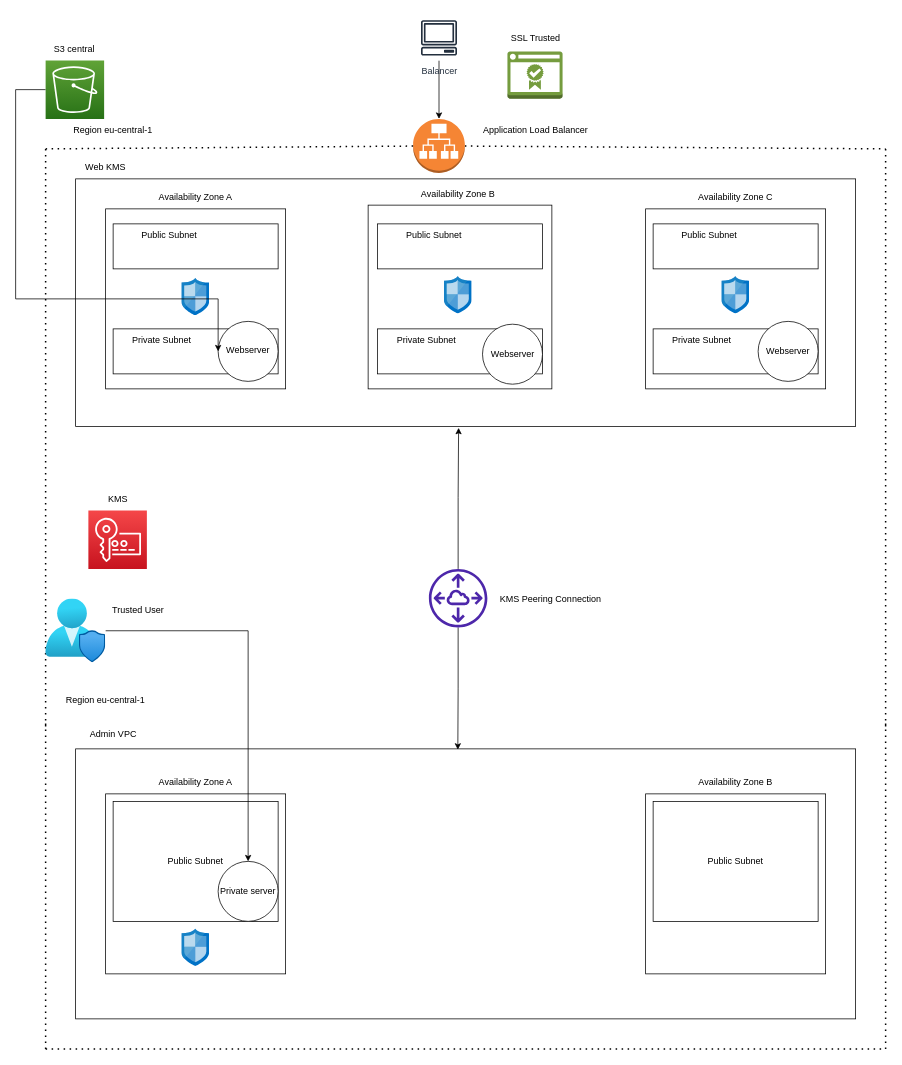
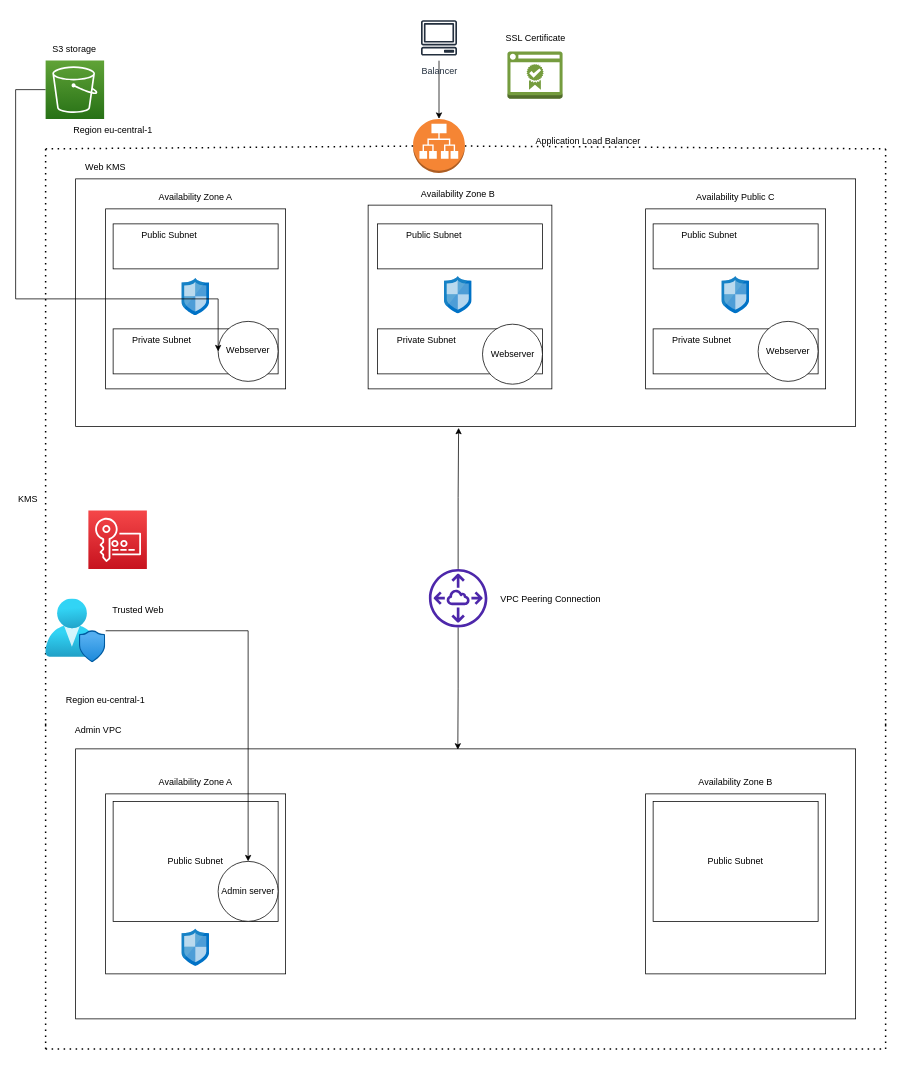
  <mxCell id="0" />
  <mxCell id="1" parent="0" />
  <mxCell id="2" value="" style="rounded=0;whiteSpace=wrap;html=1;" parent="1" vertex="1"><mxGeometry x="100" y="238" width="1040" height="330" as="geometry" /></mxCell>
  <mxCell id="3" value="" style="whiteSpace=wrap;html=1;aspect=fixed;" parent="1" vertex="1"><mxGeometry x="860" y="278" width="240" height="240" as="geometry" /></mxCell>
  <mxCell id="4" value="" style="whiteSpace=wrap;html=1;aspect=fixed;" parent="1" vertex="1"><mxGeometry x="140" y="278" width="240" height="240" as="geometry" /></mxCell>
  <mxCell id="5" value="Web KMS" style="text;html=1;strokeColor=none;fillColor=none;align=center;verticalAlign=middle;whiteSpace=wrap;rounded=0;" parent="1" vertex="1"><mxGeometry x="110" y="208" width="60" height="30" as="geometry" /></mxCell>
  <mxCell id="6" value="" style="endArrow=none;dashed=1;html=1;dashPattern=1 3;strokeWidth=2;rounded=0;" parent="1" edge="1"><mxGeometry width="50" height="50" relative="1" as="geometry"><mxPoint x="1180" y="968" as="sourcePoint" /><mxPoint x="1180" as="targetPoint" y="198" /></mxGeometry></mxCell>
  <mxCell id="7" value="" style="endArrow=none;dashed=1;html=1;dashPattern=1 3;strokeWidth=2;rounded=0;" parent="1" edge="1"><mxGeometry width="50" height="50" relative="1" as="geometry"><mxPoint x="60" y="968" as="sourcePoint" /><mxPoint x="60" as="targetPoint" y="198" /></mxGeometry></mxCell>
  <mxCell id="8" value="" style="endArrow=none;dashed=1;html=1;dashPattern=1 3;strokeWidth=2;rounded=0;startArrow=none;" parent="1" source="56" edge="1"><mxGeometry width="50" height="50" relative="1" as="geometry"><mxPoint x="60" as="sourcePoint" y="198" /><mxPoint x="1180" as="targetPoint" y="198" /></mxGeometry></mxCell>
  <mxCell id="9" value="Region eu-central-1" style="text;html=1;strokeColor=none;fillColor=none;align=center;verticalAlign=middle;whiteSpace=wrap;rounded=0;" parent="1" vertex="1"><mxGeometry x="80" y="158" width="140" height="30" as="geometry" /></mxCell>
  <mxCell id="10" value="" style="whiteSpace=wrap;html=1;aspect=fixed;" parent="1" vertex="1"><mxGeometry x="490" y="273" width="245" height="245" as="geometry" /></mxCell>
  <mxCell id="11" value="Availability Zone A" style="text;html=1;strokeColor=none;fillColor=none;align=center;verticalAlign=middle;whiteSpace=wrap;rounded=0;" parent="1" vertex="1"><mxGeometry x="140" y="248" width="240" height="30" as="geometry" /></mxCell>
  <mxCell id="12" value="Availability Zone B" style="text;html=1;strokeColor=none;fillColor=none;align=center;verticalAlign=middle;whiteSpace=wrap;rounded=0;" parent="1" vertex="1"><mxGeometry x="490" y="243" width="240" height="30" as="geometry" /></mxCell>
- <mxCell id="13" value="Availability Zone C" style="text;html=1;strokeColor=none;fillColor=none;align=center;verticalAlign=middle;whiteSpace=wrap;rounded=0;" parent="1" vertex="1"><mxGeometry x="860" y="248" width="240" height="30" as="geometry" /></mxCell>
+ <mxCell id="13" value="Availability Public C" style="text;html=1;strokeColor=none;fillColor=none;align=center;verticalAlign=middle;whiteSpace=wrap;rounded=0;" parent="1" vertex="1"><mxGeometry x="860" y="248" width="240" height="30" as="geometry" /></mxCell>
  <mxCell id="14" value="" style="rounded=0;whiteSpace=wrap;html=1;" parent="1" vertex="1"><mxGeometry x="150" y="298" width="220" height="60" as="geometry" /></mxCell>
  <mxCell id="15" value="" style="rounded=0;whiteSpace=wrap;html=1;" parent="1" vertex="1"><mxGeometry x="150" y="438" width="220" height="60" as="geometry" /></mxCell>
  <mxCell id="16" value="" style="rounded=0;whiteSpace=wrap;html=1;" parent="1" vertex="1"><mxGeometry x="502.5" y="298" width="220" height="60" as="geometry" /></mxCell>
  <mxCell id="17" value="" style="rounded=0;whiteSpace=wrap;html=1;" parent="1" vertex="1"><mxGeometry x="502.5" y="438" width="220" height="60" as="geometry" /></mxCell>
  <mxCell id="18" value="" style="rounded=0;whiteSpace=wrap;html=1;" parent="1" vertex="1"><mxGeometry x="870" y="298" width="220" height="60" as="geometry" /></mxCell>
  <mxCell id="19" value="" style="rounded=0;whiteSpace=wrap;html=1;" parent="1" vertex="1"><mxGeometry x="870" y="438" width="220" height="60" as="geometry" /></mxCell>
  <mxCell id="20" value="Public Subnet" style="text;html=1;strokeColor=none;fillColor=none;align=center;verticalAlign=middle;whiteSpace=wrap;rounded=0;" parent="1" vertex="1"><mxGeometry x="150" y="298" width="150" height="30" as="geometry" /></mxCell>
  <mxCell id="21" value="Public Subnet" style="text;html=1;strokeColor=none;fillColor=none;align=center;verticalAlign=middle;whiteSpace=wrap;rounded=0;" parent="1" vertex="1"><mxGeometry x="502.5" y="298" width="150" height="30" as="geometry" /></mxCell>
  <mxCell id="22" value="Public Subnet" style="text;html=1;strokeColor=none;fillColor=none;align=center;verticalAlign=middle;whiteSpace=wrap;rounded=0;" parent="1" vertex="1"><mxGeometry x="870" y="298" width="150" height="30" as="geometry" /></mxCell>
  <mxCell id="23" value="Private Subnet" style="text;html=1;strokeColor=none;fillColor=none;align=center;verticalAlign=middle;whiteSpace=wrap;rounded=0;" parent="1" vertex="1"><mxGeometry x="150" y="438" width="130" height="30" as="geometry" /></mxCell>
  <mxCell id="24" value="Private Subnet" style="text;html=1;strokeColor=none;fillColor=none;align=center;verticalAlign=middle;whiteSpace=wrap;rounded=0;" parent="1" vertex="1"><mxGeometry x="502.5" y="438" width="130" height="30" as="geometry" /></mxCell>
  <mxCell id="25" value="Private Subnet" style="text;html=1;strokeColor=none;fillColor=none;align=center;verticalAlign=middle;whiteSpace=wrap;rounded=0;" parent="1" vertex="1"><mxGeometry x="870" y="438" width="130" height="30" as="geometry" /></mxCell>
  <mxCell id="26" value="" style="sketch=0;aspect=fixed;html=1;points=[];align=center;image;fontSize=12;image=img/lib/mscae/Network_Security_Groups_Classic.svg;" parent="1" vertex="1"><mxGeometry x="961.5" y="368" width="37" height="50" as="geometry" /></mxCell>
  <mxCell id="27" value="" style="sketch=0;aspect=fixed;html=1;points=[];align=center;image;fontSize=12;image=img/lib/mscae/Network_Security_Groups_Classic.svg;" parent="1" vertex="1"><mxGeometry x="591.5" y="368" width="37" height="50" as="geometry" /></mxCell>
  <mxCell id="28" value="" style="sketch=0;aspect=fixed;html=1;points=[];align=center;image;fontSize=12;image=img/lib/mscae/Network_Security_Groups_Classic.svg;" parent="1" vertex="1"><mxGeometry x="241.5" y="370.5" width="37" height="50" as="geometry" /></mxCell>
  <mxCell id="29" value="" style="ellipse;whiteSpace=wrap;html=1;aspect=fixed;" parent="1" vertex="1"><mxGeometry x="290" y="428" width="80" height="80" as="geometry" /></mxCell>
  <mxCell id="30" value="Webserver" style="text;html=1;strokeColor=none;fillColor=none;align=center;verticalAlign=middle;whiteSpace=wrap;rounded=0;" parent="1" vertex="1"><mxGeometry x="300" y="438" width="60" height="57.5" as="geometry" /></mxCell>
  <mxCell id="31" value="Webserver" style="ellipse;whiteSpace=wrap;html=1;aspect=fixed;" parent="1" vertex="1"><mxGeometry x="642.5" y="431.75" width="80" height="80" as="geometry" /></mxCell>
  <mxCell id="32" value="Webserver" style="ellipse;whiteSpace=wrap;html=1;aspect=fixed;" parent="1" vertex="1"><mxGeometry x="1010" y="428" width="80" height="80" as="geometry" /></mxCell>
  <mxCell id="33" value="" style="endArrow=none;dashed=1;html=1;dashPattern=1 3;strokeWidth=2;rounded=0;" parent="1" edge="1"><mxGeometry width="50" height="50" relative="1" as="geometry"><mxPoint x="60" y="1398" as="sourcePoint" /><mxPoint x="60" y="958" as="targetPoint" /></mxGeometry></mxCell>
  <mxCell id="34" value="" style="endArrow=none;dashed=1;html=1;dashPattern=1 3;strokeWidth=2;rounded=0;" parent="1" edge="1"><mxGeometry width="50" height="50" relative="1" as="geometry"><mxPoint x="1180" y="1398" as="sourcePoint" /><mxPoint x="1180" y="958" as="targetPoint" /></mxGeometry></mxCell>
  <mxCell id="35" value="" style="endArrow=none;dashed=1;html=1;dashPattern=1 3;strokeWidth=2;rounded=0;" parent="1" edge="1"><mxGeometry width="50" height="50" relative="1" as="geometry"><mxPoint x="60" y="1398" as="sourcePoint" /><mxPoint x="1180" y="1398" as="targetPoint" /></mxGeometry></mxCell>
  <mxCell id="36" value="Region eu-central-1" style="text;html=1;strokeColor=none;fillColor=none;align=center;verticalAlign=middle;whiteSpace=wrap;rounded=0;" parent="1" vertex="1"><mxGeometry x="70" y="918" width="140" height="30" as="geometry" /></mxCell>
  <mxCell id="37" value="" style="rounded=0;whiteSpace=wrap;html=1;" parent="1" vertex="1"><mxGeometry x="100" y="998" width="1040" height="360" as="geometry" /></mxCell>
  <mxCell id="38" value="" style="whiteSpace=wrap;html=1;aspect=fixed;" parent="1" vertex="1"><mxGeometry x="140" y="1058" width="240" height="240" as="geometry" /></mxCell>
  <mxCell id="39" value="" style="whiteSpace=wrap;html=1;aspect=fixed;" parent="1" vertex="1"><mxGeometry x="860" y="1058" width="240" height="240" as="geometry" /></mxCell>
  <mxCell id="40" value="Availability Zone A" style="text;html=1;strokeColor=none;fillColor=none;align=center;verticalAlign=middle;whiteSpace=wrap;rounded=0;" parent="1" vertex="1"><mxGeometry x="140" y="1028" width="240" height="30" as="geometry" /></mxCell>
  <mxCell id="41" value="Availability Zone B" style="text;html=1;strokeColor=none;fillColor=none;align=center;verticalAlign=middle;whiteSpace=wrap;rounded=0;" parent="1" vertex="1"><mxGeometry x="860" y="1028" width="240" height="30" as="geometry" /></mxCell>
  <mxCell id="42" value="Public Subnet" style="rounded=0;whiteSpace=wrap;html=1;" parent="1" vertex="1"><mxGeometry x="150" y="1068" width="220" height="160" as="geometry" /></mxCell>
  <mxCell id="43" value="Public Subnet" style="rounded=0;whiteSpace=wrap;html=1;" parent="1" vertex="1"><mxGeometry x="870" y="1068" width="220" height="160" as="geometry" /></mxCell>
  <mxCell id="44" value="" style="sketch=0;aspect=fixed;html=1;points=[];align=center;image;fontSize=12;image=img/lib/mscae/Network_Security_Groups_Classic.svg;" parent="1" vertex="1"><mxGeometry x="241.5" y="1238" width="37" height="50" as="geometry" /></mxCell>
- <mxCell id="45" value="Private server" style="ellipse;whiteSpace=wrap;html=1;aspect=fixed;" parent="1" vertex="1"><mxGeometry x="290" y="1148" width="80" height="80" as="geometry" /></mxCell>
- <mxCell id="46" value="Admin VPC" style="text;html=1;align=center;verticalAlign=middle;resizable=0;points=[];autosize=1;strokeColor=none;fillColor=none;" parent="1" vertex="1"><mxGeometry x="105" y="963" width="90" height="30" as="geometry" /></mxCell>
+ <mxCell id="45" value="Admin server" style="ellipse;whiteSpace=wrap;html=1;aspect=fixed;" parent="1" vertex="1"><mxGeometry x="290" y="1148" width="80" height="80" as="geometry" /></mxCell>
+ <mxCell id="46" value="Admin VPC" style="text;html=1;align=center;verticalAlign=middle;resizable=0;points=[];autosize=1;strokeColor=none;fillColor=none;" parent="1" vertex="1"><mxGeometry x="85" y="958" width="90" height="30" as="geometry" /></mxCell>
  <mxCell id="47" value="" style="sketch=0;points=[[0,0,0],[0.25,0,0],[0.5,0,0],[0.75,0,0],[1,0,0],[0,1,0],[0.25,1,0],[0.5,1,0],[0.75,1,0],[1,1,0],[0,0.25,0],[0,0.5,0],[0,0.75,0],[1,0.25,0],[1,0.5,0],[1,0.75,0]];outlineConnect=0;fontColor=#232F3E;gradientColor=#F54749;gradientDirection=north;fillColor=#C7131F;strokeColor=#ffffff;dashed=0;verticalLabelPosition=bottom;verticalAlign=top;align=center;html=1;fontSize=12;fontStyle=0;aspect=fixed;shape=mxgraph.aws4.resourceIcon;resIcon=mxgraph.aws4.key_management_service;" parent="1" vertex="1"><mxGeometry x="117" y="680" width="78" height="78" as="geometry" /></mxCell>
- <mxCell id="48" value="KMS" style="text;html=1;align=center;verticalAlign=middle;resizable=0;points=[];autosize=1;strokeColor=none;fillColor=none;" parent="1" vertex="1"><mxGeometry x="131" y="650" width="50" height="30" as="geometry" /></mxCell>
+ <mxCell id="48" value="KMS" style="text;html=1;align=center;verticalAlign=middle;resizable=0;points=[];autosize=1;strokeColor=none;fillColor=none;" parent="1" vertex="1"><mxGeometry x="11" y="650" width="50" height="30" as="geometry" /></mxCell>
  <mxCell id="49" style="edgeStyle=orthogonalEdgeStyle;rounded=0;orthogonalLoop=1;jettySize=auto;html=1;" edge="1" parent="1" source="50"><mxGeometry relative="1" as="geometry"><mxPoint x="290" y="468" as="targetPoint" /><Array as="points"><mxPoint x="20" y="119" /><mxPoint x="20" y="398" /></Array></mxGeometry></mxCell>
  <mxCell id="50" value="" style="sketch=0;points=[[0,0,0],[0.25,0,0],[0.5,0,0],[0.75,0,0],[1,0,0],[0,1,0],[0.25,1,0],[0.5,1,0],[0.75,1,0],[1,1,0],[0,0.25,0],[0,0.5,0],[0,0.75,0],[1,0.25,0],[1,0.5,0],[1,0.75,0]];outlineConnect=0;fontColor=#232F3E;gradientColor=#60A337;gradientDirection=north;fillColor=#277116;strokeColor=#ffffff;dashed=0;verticalLabelPosition=bottom;verticalAlign=top;align=center;html=1;fontSize=12;fontStyle=0;aspect=fixed;shape=mxgraph.aws4.resourceIcon;resIcon=mxgraph.aws4.s3;" parent="1" vertex="1"><mxGeometry x="60" y="80" width="78" height="78" as="geometry" /></mxCell>
- <mxCell id="51" value="S3 central" style="text;html=1;align=center;verticalAlign=middle;resizable=0;points=[];autosize=1;strokeColor=none;fillColor=none;" parent="1" vertex="1"><mxGeometry x="58" y="50" width="80" height="30" as="geometry" /></mxCell>
+ <mxCell id="51" value="S3 storage" style="text;html=1;align=center;verticalAlign=middle;resizable=0;points=[];autosize=1;strokeColor=none;fillColor=none;" parent="1" vertex="1"><mxGeometry x="58" y="50" width="80" height="30" as="geometry" /></mxCell>
  <mxCell id="52" style="edgeStyle=orthogonalEdgeStyle;rounded=0;orthogonalLoop=1;jettySize=auto;html=1;entryX=0.491;entryY=1.006;entryDx=0;entryDy=0;entryPerimeter=0;" parent="1" source="54" target="2" edge="1"><mxGeometry relative="1" as="geometry"><mxPoint x="610" y="606" as="targetPoint" /></mxGeometry></mxCell>
  <mxCell id="53" style="edgeStyle=orthogonalEdgeStyle;rounded=0;orthogonalLoop=1;jettySize=auto;html=1;entryX=0.49;entryY=0.003;entryDx=0;entryDy=0;entryPerimeter=0;" edge="1" parent="1" source="54" target="37"><mxGeometry relative="1" as="geometry" /></mxCell>
  <mxCell id="54" value="" style="sketch=0;outlineConnect=0;fontColor=#232F3E;gradientColor=none;fillColor=#4D27AA;strokeColor=none;dashed=0;verticalLabelPosition=bottom;verticalAlign=top;align=center;html=1;fontSize=12;fontStyle=0;aspect=fixed;pointerEvents=1;shape=mxgraph.aws4.peering;" parent="1" vertex="1"><mxGeometry x="571" y="758" width="78" height="78" as="geometry" /></mxCell>
- <mxCell id="55" value="KMS Peering Connection" style="text;html=1;align=center;verticalAlign=middle;resizable=0;points=[];autosize=1;strokeColor=none;fillColor=none;" parent="1" vertex="1"><mxGeometry x="652.5" y="783" width="160" height="30" as="geometry" /></mxCell>
+ <mxCell id="55" value="VPC Peering Connection" style="text;html=1;align=center;verticalAlign=middle;resizable=0;points=[];autosize=1;strokeColor=none;fillColor=none;" parent="1" vertex="1"><mxGeometry x="652.5" y="783" width="160" height="30" as="geometry" /></mxCell>
  <mxCell id="56" value="" style="outlineConnect=0;dashed=0;verticalLabelPosition=bottom;verticalAlign=top;align=center;html=1;shape=mxgraph.aws3.application_load_balancer;fillColor=#F58534;gradientColor=none;" parent="1" vertex="1"><mxGeometry x="550" y="158" width="69" height="72" as="geometry" /></mxCell>
  <mxCell id="57" value="" style="endArrow=none;dashed=1;html=1;dashPattern=1 3;strokeWidth=2;rounded=0;" parent="1" target="56" edge="1"><mxGeometry width="50" height="50" relative="1" as="geometry"><mxPoint x="60" as="sourcePoint" y="198" /><mxPoint x="1180" as="targetPoint" y="198" /></mxGeometry></mxCell>
- <mxCell id="58" value="Application Load Balancer" style="text;html=1;align=center;verticalAlign=middle;resizable=0;points=[];autosize=1;strokeColor=none;fillColor=none;" parent="1" vertex="1"><mxGeometry x="632.5" y="158" width="160" height="30" as="geometry" /></mxCell>
- <mxCell id="59" value="SSL Trusted" style="text;html=1;align=center;verticalAlign=middle;resizable=0;points=[];autosize=1;strokeColor=none;fillColor=none;" parent="1" vertex="1"><mxGeometry x="662.5" y="35" width="100" height="30" as="geometry" /></mxCell>
+ <mxCell id="58" value="Application Load Balancer" style="text;html=1;align=center;verticalAlign=middle;resizable=0;points=[];autosize=1;strokeColor=none;fillColor=none;" parent="1" vertex="1"><mxGeometry x="702.5" y="173" width="160" height="30" as="geometry" /></mxCell>
+ <mxCell id="59" value="SSL Certificate" style="text;html=1;align=center;verticalAlign=middle;resizable=0;points=[];autosize=1;strokeColor=none;fillColor=none;" parent="1" vertex="1"><mxGeometry x="662.5" y="35" width="100" height="30" as="geometry" /></mxCell>
  <mxCell id="60" value="" style="outlineConnect=0;dashed=0;verticalLabelPosition=bottom;verticalAlign=top;align=center;html=1;shape=mxgraph.aws3.certificate_manager_2;fillColor=#759C3E;gradientColor=none;" parent="1" vertex="1"><mxGeometry x="675.75" y="68" width="73.5" height="63" as="geometry" /></mxCell>
  <mxCell id="61" style="edgeStyle=orthogonalEdgeStyle;rounded=0;orthogonalLoop=1;jettySize=auto;html=1;entryX=0.5;entryY=0;entryDx=0;entryDy=0;entryPerimeter=0;" parent="1" source="62" target="56" edge="1"><mxGeometry relative="1" as="geometry" /></mxCell>
  <mxCell id="62" value="Balancer" style="sketch=0;outlineConnect=0;fontColor=#232F3E;gradientColor=none;strokeColor=#232F3E;fillColor=#ffffff;dashed=0;verticalLabelPosition=bottom;verticalAlign=top;align=center;html=1;fontSize=12;fontStyle=0;aspect=fixed;shape=mxgraph.aws4.resourceIcon;resIcon=mxgraph.aws4.client;" parent="1" vertex="1"><mxGeometry x="554.5" y="20" width="60" height="60" as="geometry" /></mxCell>
  <mxCell id="63" style="edgeStyle=orthogonalEdgeStyle;rounded=0;orthogonalLoop=1;jettySize=auto;html=1;" parent="1" source="64" edge="1" target="45"><mxGeometry relative="1" as="geometry"><mxPoint x="220" y="958" as="targetPoint" /></mxGeometry></mxCell>
  <mxCell id="64" value="" style="aspect=fixed;html=1;points=[];align=center;image;fontSize=12;image=img/lib/azure2/management_governance/User_Privacy.svg;" parent="1" vertex="1"><mxGeometry x="60" y="798" width="80" height="85" as="geometry" /></mxCell>
- <mxCell id="65" value="Trusted User" style="text;html=1;align=center;verticalAlign=middle;resizable=0;points=[];autosize=1;strokeColor=none;fillColor=none;" parent="1" vertex="1"><mxGeometry x="138" y="798" width="90" height="30" as="geometry" /></mxCell>
+ <mxCell id="65" value="Trusted Web" style="text;html=1;align=center;verticalAlign=middle;resizable=0;points=[];autosize=1;strokeColor=none;fillColor=none;" parent="1" vertex="1"><mxGeometry x="138" y="798" width="90" height="30" as="geometry" /></mxCell>
